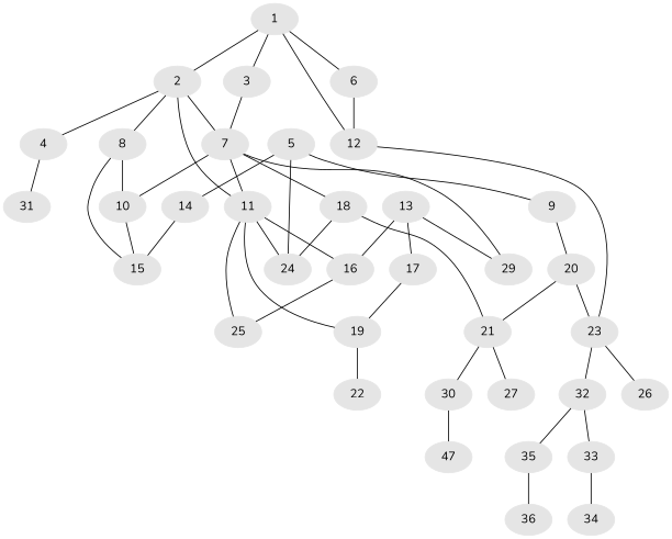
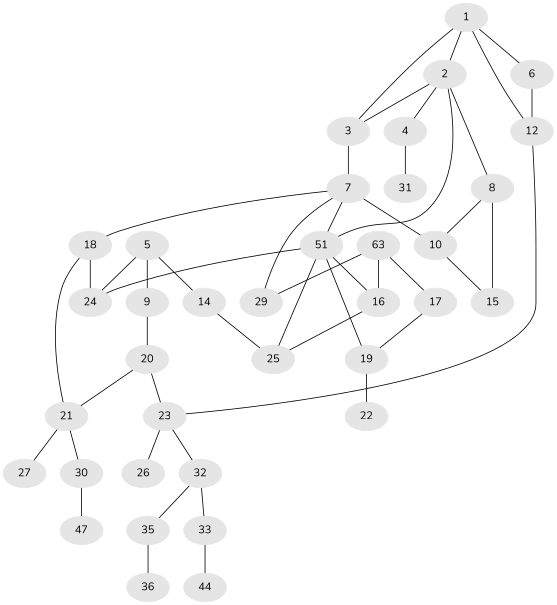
  graph {
    fontname=Nunito
    node [color=gray90 fontname=Nunito style=filled]
    edge [fontname=Nunito weight=1.0]
    1
    2
    3
    6
    12
    4
    7
    8
-   11
+   11 [label=51]
    23
    31
    10
    18
    29
    15
    24
    19
    25
    16
    5
    9
    14
    20
    21
-   13
+   13 [label=63]
    17
    22
    26
    32
    27
    30
    n32 [label=47]
    33
    35
-   34
+   34 [label=44]
    36
    1 -- 2
    1 -- 3
    1 -- 6
    1 -- 12
    2 -- 4
-   2 -- 7
+   2 -- 3
    2 -- 8
    2 -- 11
    3 -- 7
    6 -- 12 [weight=4.0]
    12 -- 23
    4 -- 31
    7 -- 11
    7 -- 10 [weight=4.0]
    7 -- 18
    7 -- 29
    8 -- 10
    8 -- 15
    11 -- 24
    11 -- 19
    11 -- 25
    11 -- 16
    23 -- 26
    23 -- 32
    10 -- 15
    18 -- 24
    18 -- 21
    19 -- 22 [weight=2.0]
    16 -- 25
    5 -- 24
    5 -- 9
    5 -- 14
    9 -- 20
-   14 -- 15 [weight=2.0]
+   14 -- 25 [weight=2.0]
    20 -- 23
    20 -- 21
    21 -- 27
    21 -- 30
    13 -- 29
    13 -- 16 [weight=4.0]
    13 -- 17
    17 -- 19
    32 -- 33
    32 -- 35
    30 -- n32
    33 -- 34
    35 -- 36
  }
